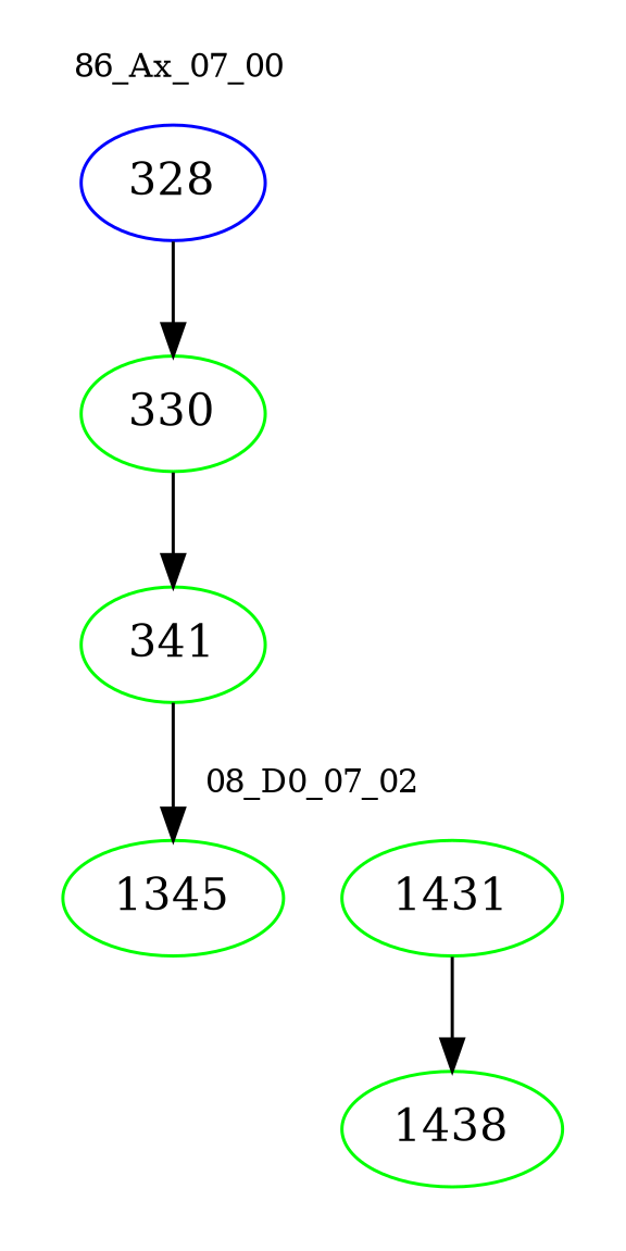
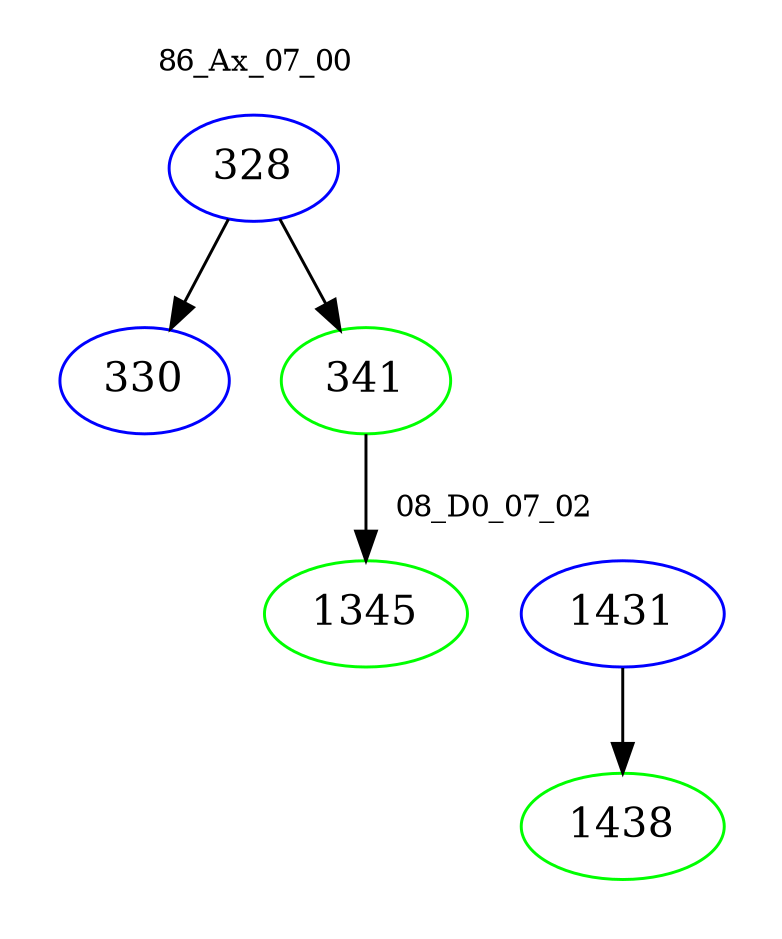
  digraph {
    node [color=green]
    edge [color=black]
    n1 [color=blue label=328]
-   n2 [label=330]
+   n2 [color=blue label=330]
    n3 [label=341]
-   n4 [label=1431]
+   n4 [color=blue label=1431]
    n5 [label=1345]
    n6 [label=1438]
    subgraph cluster_1 {
      color=white
      fontsize=10
      label="86_Ax_07_00"
      n1
      n2
      n3
    }
    subgraph cluster_2 {
      color=white
      fontsize=10
      label="08_D0_07_02"
      n4
      n5
      n6
    }
    n1 -> n2
-   n2 -> n3
+   n1 -> n3
    n3 -> n5
    n4 -> n6
  }
